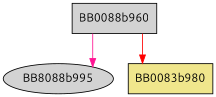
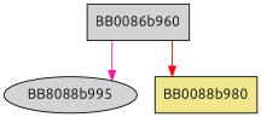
  digraph {
    fontname=Ubuntu
    splines=ortho
    node [fillcolor=lightgrey fontname=Ubuntu shape=box style=filled]
    edge [fontname=Ubuntu]
    n1 [label=BB8088b995 shape=ellipse]
-   BB0088b960
-   BB0088b980 [fillcolor=khaki label=BB0083b980]
+   BB0088b960 [label=BB0086b960]
+   BB0088b980 [fillcolor=khaki]
    BB0088b960 -> n1 [color=deeppink]
    BB0088b960 -> BB0088b980 [color=red]
  }
